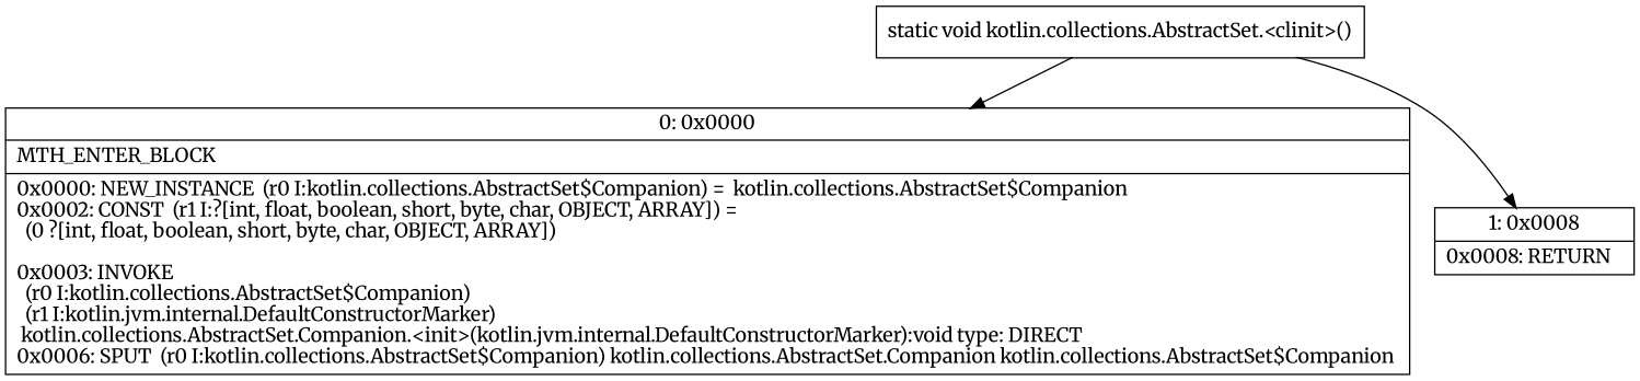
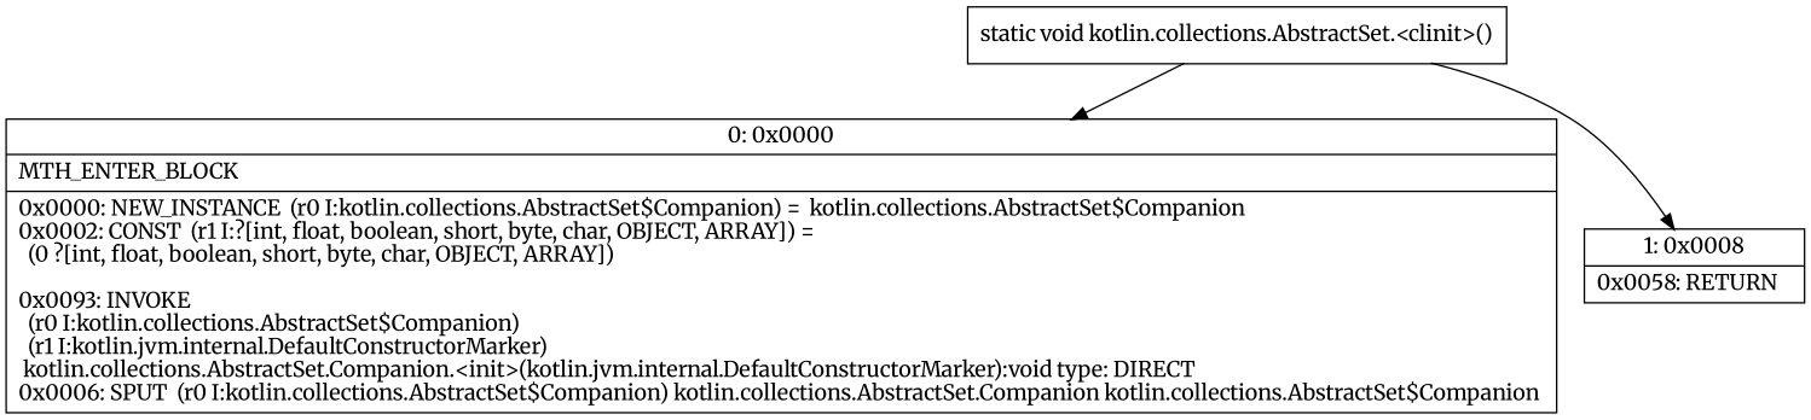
  digraph {
    fontname=Merriweather
    node [fontname=Merriweather shape=record]
    edge [fontname=Merriweather]
-   n1 [label="{0\:\ 0x0000|MTH_ENTER_BLOCK\l|0x0000: NEW_INSTANCE  (r0 I:kotlin.collections.AbstractSet$Companion) =  kotlin.collections.AbstractSet$Companion \l0x0002: CONST  (r1 I:?[int, float, boolean, short, byte, char, OBJECT, ARRAY]) = \l  (0 ?[int, float, boolean, short, byte, char, OBJECT, ARRAY])\l \l0x0003: INVOKE  \l  (r0 I:kotlin.collections.AbstractSet$Companion)\l  (r1 I:kotlin.jvm.internal.DefaultConstructorMarker)\l kotlin.collections.AbstractSet.Companion.\<init\>(kotlin.jvm.internal.DefaultConstructorMarker):void type: DIRECT \l0x0006: SPUT  (r0 I:kotlin.collections.AbstractSet$Companion) kotlin.collections.AbstractSet.Companion kotlin.collections.AbstractSet$Companion \l}"]
-   n2 [label="{1\:\ 0x0008|0x0008: RETURN   \l}"]
+   n1 [label="{0\:\ 0x0000|MTH_ENTER_BLOCK\l|0x0000: NEW_INSTANCE  (r0 I:kotlin.collections.AbstractSet$Companion) =  kotlin.collections.AbstractSet$Companion \l0x0002: CONST  (r1 I:?[int, float, boolean, short, byte, char, OBJECT, ARRAY]) = \l  (0 ?[int, float, boolean, short, byte, char, OBJECT, ARRAY])\l \l0x0093: INVOKE  \l  (r0 I:kotlin.collections.AbstractSet$Companion)\l  (r1 I:kotlin.jvm.internal.DefaultConstructorMarker)\l kotlin.collections.AbstractSet.Companion.\<init\>(kotlin.jvm.internal.DefaultConstructorMarker):void type: DIRECT \l0x0006: SPUT  (r0 I:kotlin.collections.AbstractSet$Companion) kotlin.collections.AbstractSet.Companion kotlin.collections.AbstractSet$Companion \l}"]
+   n2 [label="{1\:\ 0x0008|0x0058: RETURN   \l}"]
    n3 [label="{static void kotlin.collections.AbstractSet.\<clinit\>() }"]
    n3 -> n1
    n3 -> n2
  }
